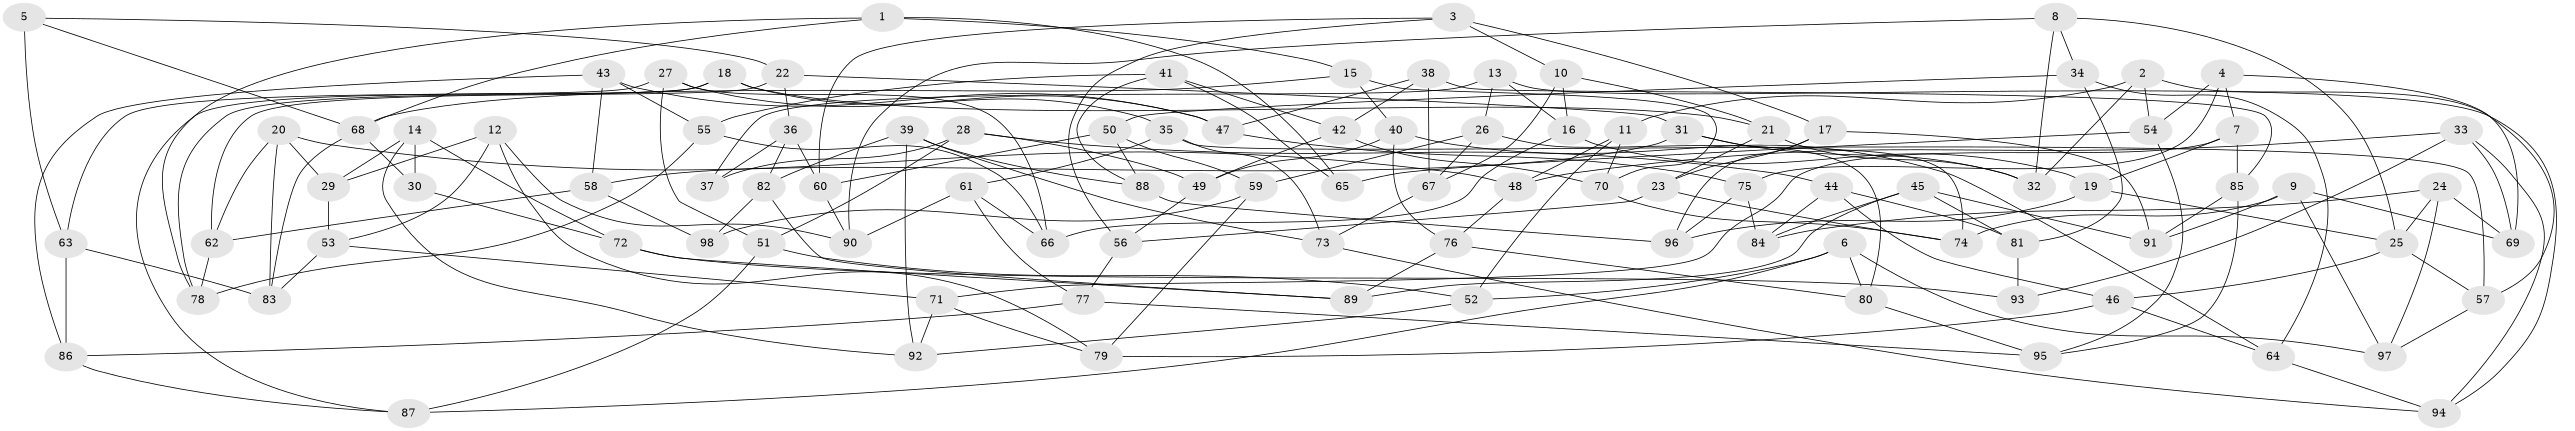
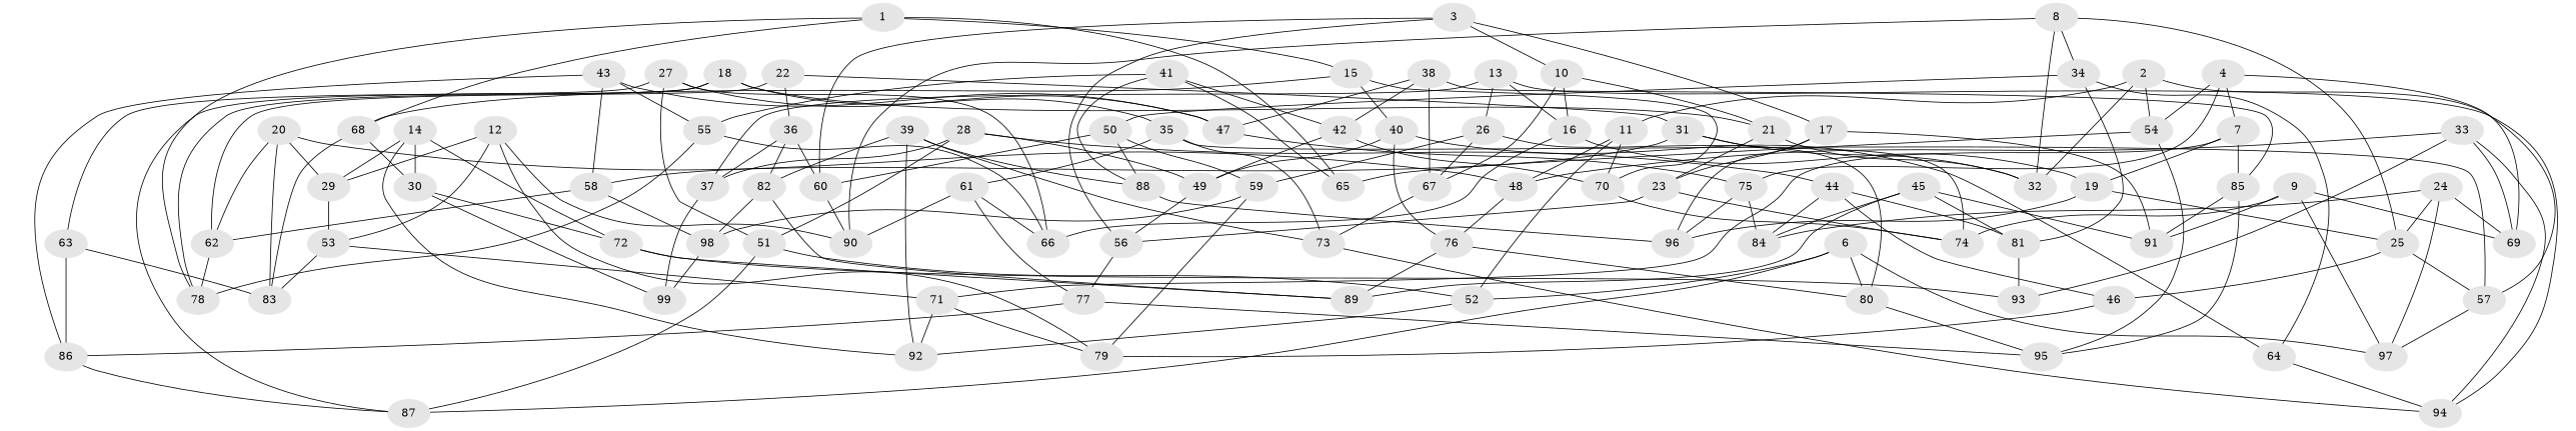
  graph {
    node [color=gray90 style=filled]
    1
    15
    65
    68
    78
    70
    40
    30
    83
    2
    11
    32
    54
    57
    52
    48
    95
    97
    3
    10
    17
    56
    60
    16
    21
    67
    91
    23
    96
    77
    90
    4
    7
    69
    75
    19
    71
    85
    84
-   5
    22
    63
    62
    31
    36
    72
+   99
    86
    6
    80
    87
    92
    25
    79
    8
    34
    50
    64
    81
    9
    74
    66
    73
    76
    12
    29
    53
    13
    26
    37
    94
    59
    14
    93
    89
    49
    18
    35
    61
    46
    20
    58
    82
    24
    98
    27
    47
    51
    28
    44
    33
    88
    38
    42
    39
    41
    55
    43
    45
    1 -- 15
    1 -- 65
    1 -- 68
    1 -- 78
    15 -- 68
    15 -- 70
    15 -- 40
    68 -- 30
    68 -- 83
    70 -- 74
    40 -- 64
    40 -- 76
    40 -- 49
    30 -- 72
+   30 -- 99
    2 -- 11
    2 -- 32
    2 -- 54
    2 -- 57
    11 -- 70
    11 -- 52
    11 -- 48
    54 -- 65
    54 -- 95
    57 -- 97
    52 -- 92
    48 -- 76
    3 -- 10
    3 -- 17
    3 -- 56
    3 -- 60
    10 -- 16
    10 -- 21
    10 -- 67
    17 -- 91
    17 -- 23
    17 -- 96
    56 -- 77
    60 -- 90
    16 -- 19
    16 -- 66
    21 -- 32
    21 -- 23
    67 -- 73
    23 -- 56
    23 -- 74
    77 -- 95
    77 -- 86
    4 -- 54
    4 -- 7
    4 -- 69
    4 -- 75
    7 -- 19
    7 -- 71
    7 -- 85
    75 -- 96
    75 -- 84
    19 -- 96
    19 -- 25
    71 -- 92
    71 -- 79
    85 -- 95
    85 -- 91
-   5 -- 68
-   5 -- 22
-   5 -- 63
    22 -- 62
    22 -- 31
    22 -- 36
    63 -- 83
    63 -- 86
    62 -- 78
    31 -- 32
    31 -- 74
    31 -- 58
    36 -- 60
    36 -- 37
    36 -- 82
    72 -- 93
    72 -- 89
    86 -- 87
    6 -- 52
    6 -- 97
    6 -- 80
    6 -- 87
    80 -- 95
    25 -- 57
    25 -- 46
    8 -- 32
    8 -- 90
    8 -- 25
    8 -- 34
    34 -- 50
    34 -- 64
    34 -- 81
    50 -- 60
    50 -- 59
    50 -- 88
    64 -- 94
    81 -- 93
    9 -- 97
    9 -- 91
    9 -- 69
    9 -- 74
    73 -- 94
    76 -- 80
    76 -- 89
    12 -- 90
    12 -- 79
    12 -- 29
    12 -- 53
    29 -- 53
    53 -- 83
    53 -- 71
    13 -- 16
    13 -- 26
    13 -- 37
    13 -- 94
    26 -- 67
    26 -- 80
    26 -- 59
+   37 -- 99
    59 -- 79
    59 -- 98
    14 -- 30
    14 -- 72
    14 -- 92
    14 -- 29
    49 -- 56
    18 -- 78
    18 -- 21
    18 -- 87
    18 -- 35
    35 -- 57
    35 -- 73
    35 -- 61
    61 -- 77
    61 -- 90
    61 -- 66
    46 -- 79
-   46 -- 64
    20 -- 83
    20 -- 48
    20 -- 62
    20 -- 29
    58 -- 62
    58 -- 98
    82 -- 89
    82 -- 98
    24 -- 97
    24 -- 69
    24 -- 84
    24 -- 25
+   98 -- 99
    27 -- 63
    27 -- 66
    27 -- 47
    27 -- 51
    47 -- 75
    51 -- 52
    51 -- 87
    28 -- 37
    28 -- 49
    28 -- 51
    28 -- 44
    44 -- 84
    44 -- 81
    44 -- 46
    33 -- 48
    33 -- 69
    33 -- 94
    33 -- 93
    88 -- 96
    38 -- 67
    38 -- 85
    38 -- 47
    38 -- 42
    42 -- 70
    42 -- 49
    39 -- 92
    39 -- 73
    39 -- 82
    39 -- 88
    41 -- 65
    41 -- 88
    41 -- 42
    41 -- 55
    55 -- 78
    55 -- 66
    43 -- 86
    43 -- 58
    43 -- 47
    43 -- 55
    45 -- 91
    45 -- 84
    45 -- 81
    45 -- 89
  }
